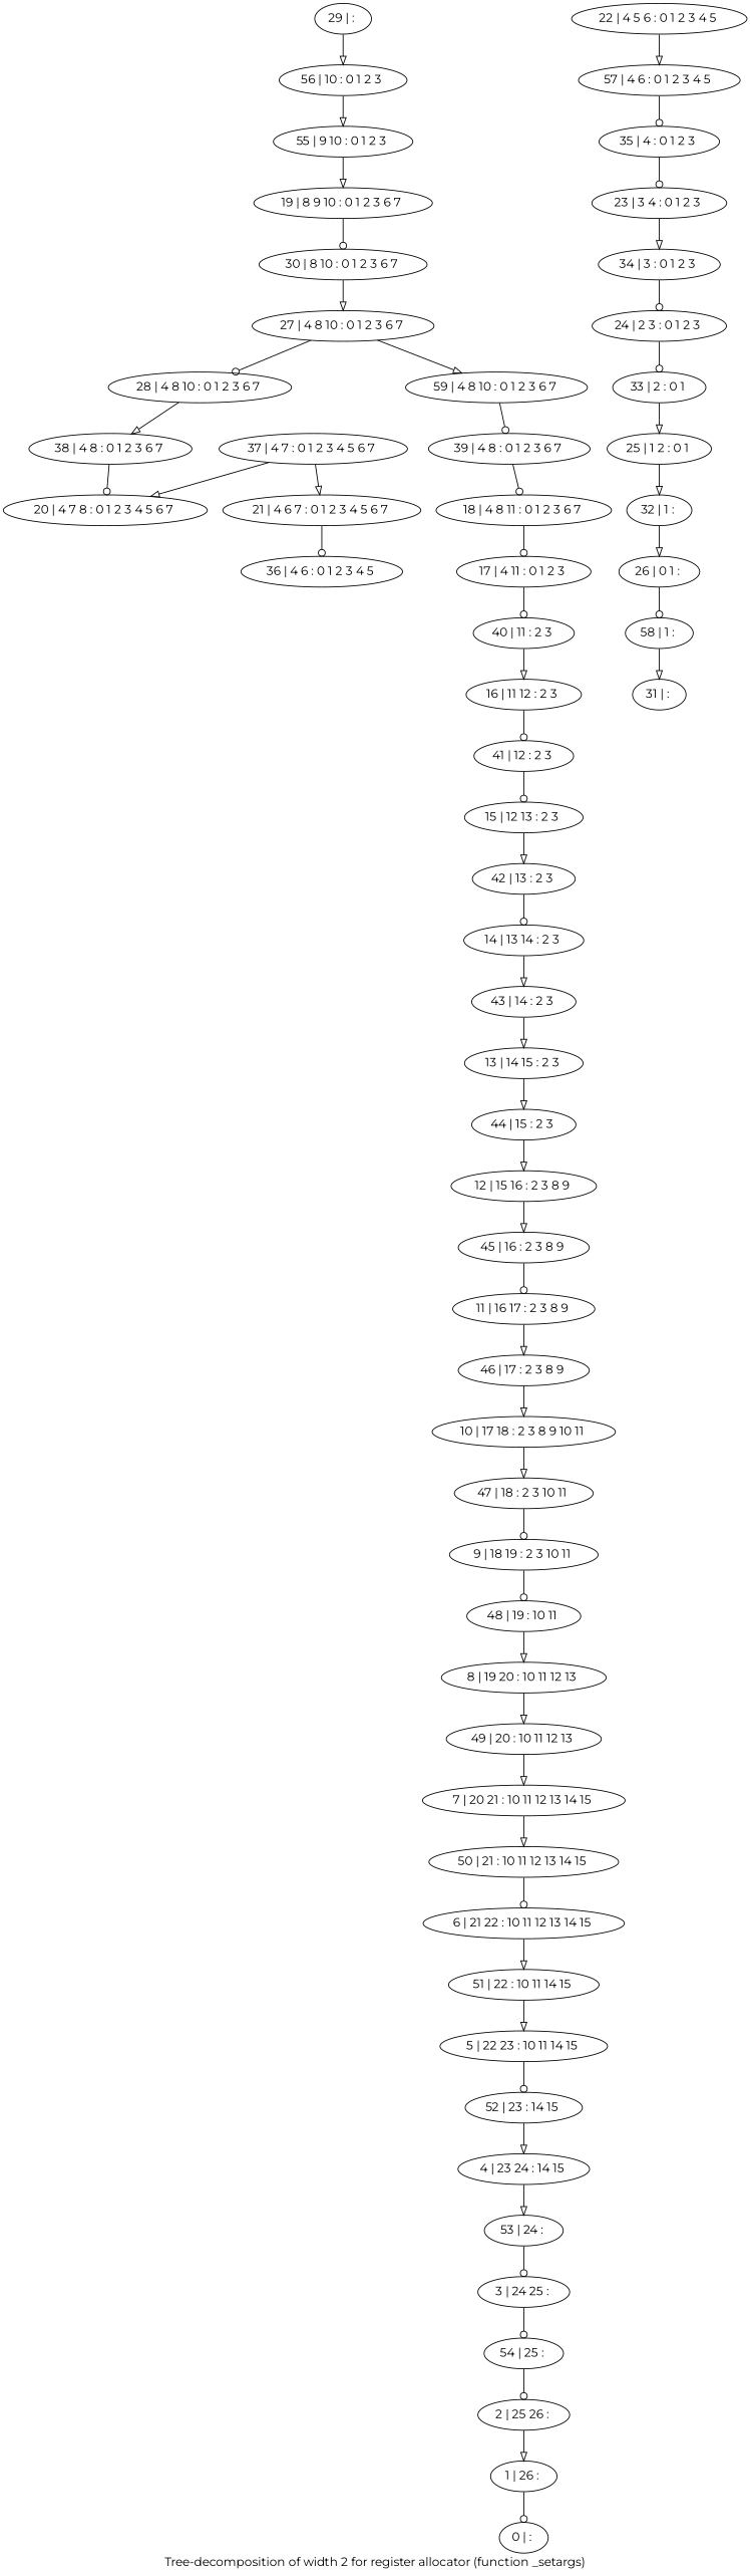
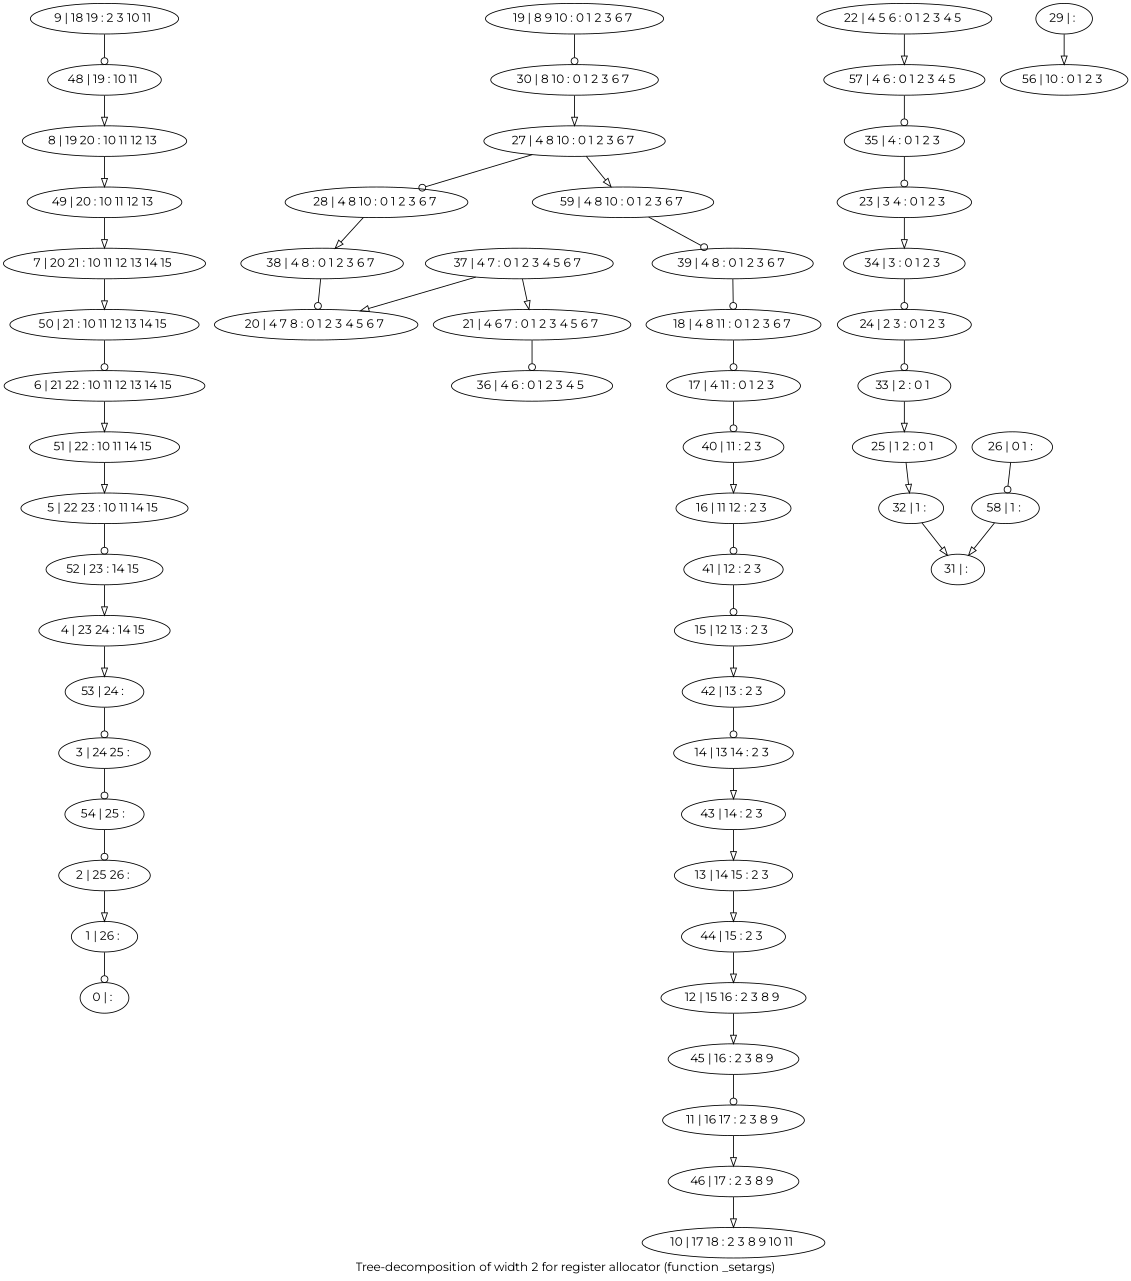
  digraph {
    fontname=Montserrat
    label="Tree-decomposition of width 2 for register allocator (function _setargs)"
    node [fontname=Montserrat]
    edge [arrowhead=onormal fontname=Montserrat]
    n1 [label="0 | : "]
    n2 [label="1 | 26 : "]
    n3 [label="2 | 25 26 : "]
    n4 [label="3 | 24 25 : "]
    n5 [label="54 | 25 : "]
    n6 [label="4 | 23 24 : 14 15 "]
    n7 [label="53 | 24 : "]
    n8 [label="5 | 22 23 : 10 11 14 15 "]
    n9 [label="52 | 23 : 14 15 "]
    n10 [label="6 | 21 22 : 10 11 12 13 14 15 "]
    n11 [label="51 | 22 : 10 11 14 15 "]
    n12 [label="7 | 20 21 : 10 11 12 13 14 15 "]
    n13 [label="50 | 21 : 10 11 12 13 14 15 "]
    n14 [label="8 | 19 20 : 10 11 12 13 "]
    n15 [label="49 | 20 : 10 11 12 13 "]
    n16 [label="9 | 18 19 : 2 3 10 11 "]
    n17 [label="48 | 19 : 10 11 "]
    n18 [label="10 | 17 18 : 2 3 8 9 10 11 "]
-   n19 [label="47 | 18 : 2 3 10 11 "]
    n20 [label="11 | 16 17 : 2 3 8 9 "]
    n21 [label="46 | 17 : 2 3 8 9 "]
    n22 [label="12 | 15 16 : 2 3 8 9 "]
    n23 [label="45 | 16 : 2 3 8 9 "]
    n24 [label="13 | 14 15 : 2 3 "]
    n25 [label="44 | 15 : 2 3 "]
    n26 [label="14 | 13 14 : 2 3 "]
    n27 [label="43 | 14 : 2 3 "]
    n28 [label="15 | 12 13 : 2 3 "]
    n29 [label="42 | 13 : 2 3 "]
    n30 [label="16 | 11 12 : 2 3 "]
    n31 [label="41 | 12 : 2 3 "]
    n32 [label="17 | 4 11 : 0 1 2 3 "]
    n33 [label="40 | 11 : 2 3 "]
    n34 [label="18 | 4 8 11 : 0 1 2 3 6 7 "]
    n35 [label="19 | 8 9 10 : 0 1 2 3 6 7 "]
    n36 [label="30 | 8 10 : 0 1 2 3 6 7 "]
    n37 [label="27 | 4 8 10 : 0 1 2 3 6 7 "]
    n38 [label="20 | 4 7 8 : 0 1 2 3 4 5 6 7 "]
    n39 [label="37 | 4 7 : 0 1 2 3 4 5 6 7 "]
    n40 [label="21 | 4 6 7 : 0 1 2 3 4 5 6 7 "]
    n41 [label="36 | 4 6 : 0 1 2 3 4 5 "]
    n42 [label="22 | 4 5 6 : 0 1 2 3 4 5 "]
    n43 [label="57 | 4 6 : 0 1 2 3 4 5 "]
    n44 [label="35 | 4 : 0 1 2 3 "]
    n45 [label="23 | 3 4 : 0 1 2 3 "]
    n46 [label="34 | 3 : 0 1 2 3 "]
    n47 [label="24 | 2 3 : 0 1 2 3 "]
    n48 [label="33 | 2 : 0 1 "]
    n49 [label="25 | 1 2 : 0 1 "]
    n50 [label="32 | 1 : "]
    n51 [label="26 | 0 1 : "]
    n52 [label="58 | 1 : "]
    n53 [label="31 | : "]
    n54 [label="28 | 4 8 10 : 0 1 2 3 6 7 "]
    n55 [label="59 | 4 8 10 : 0 1 2 3 6 7 "]
    n56 [label="38 | 4 8 : 0 1 2 3 6 7 "]
    n57 [label="39 | 4 8 : 0 1 2 3 6 7 "]
    n58 [label="29 | : "]
    n59 [label="56 | 10 : 0 1 2 3 "]
-   n60 [label="55 | 9 10 : 0 1 2 3 "]
    n2 -> n1 [arrowhead=odot]
    n3 -> n2
    n4 -> n5 [arrowhead=odot]
    n5 -> n3 [arrowhead=odot]
    n6 -> n7
    n7 -> n4 [arrowhead=odot]
    n8 -> n9 [arrowhead=odot]
    n9 -> n6
    n10 -> n11
    n11 -> n8
    n12 -> n13
    n13 -> n10 [arrowhead=odot]
    n14 -> n15
    n15 -> n12
    n16 -> n17 [arrowhead=odot]
    n17 -> n14
-   n18 -> n19
-   n19 -> n16 [arrowhead=odot]
    n20 -> n21
    n21 -> n18
    n22 -> n23
    n23 -> n20 [arrowhead=odot]
    n24 -> n25
    n25 -> n22
    n26 -> n27
    n27 -> n24
    n28 -> n29
    n29 -> n26 [arrowhead=odot]
    n30 -> n31 [arrowhead=odot]
    n31 -> n28 [arrowhead=odot]
    n32 -> n33 [arrowhead=odot]
    n33 -> n30
    n34 -> n32 [arrowhead=odot]
    n35 -> n36 [arrowhead=odot]
    n36 -> n37
    n37 -> n54 [arrowhead=odot]
    n37 -> n55
    n39 -> n38
    n39 -> n40
    n40 -> n41 [arrowhead=odot]
    n42 -> n43
    n43 -> n44 [arrowhead=odot]
    n44 -> n45 [arrowhead=odot]
    n45 -> n46
    n46 -> n47 [arrowhead=odot]
    n47 -> n48 [arrowhead=odot]
    n48 -> n49
    n49 -> n50
-   n50 -> n51
+   n50 -> n53
    n51 -> n52 [arrowhead=odot]
    n52 -> n53
    n54 -> n56
    n55 -> n57 [arrowhead=odot]
    n56 -> n38 [arrowhead=odot]
    n57 -> n34 [arrowhead=odot]
    n58 -> n59
-   n59 -> n60
-   n60 -> n35
  }
